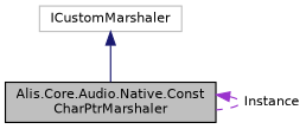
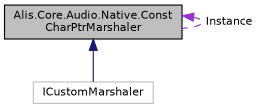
  digraph {
    node [fontname=Helvetica fontsize=10 shape=record style=filled]
    edge [dir=back fontname=Helvetica fontsize=10 labelfontname=Helvetica labelfontsize=10]
    n1 [color=black fillcolor=grey75 fontcolor=black height=0.2 label="Alis.Core.Audio.Native.Const\lCharPtrMarshaler" width=0.4]
    n2 [color=grey75 fillcolor=white height=0.2 label=ICustomMarshaler width=0.4]
    n1 -> n1 [color=darkorchid3 label=" Instance" style=dashed]
-   n2 -> n1 [color=midnightblue style=solid]
+   n1 -> n2 [color=midnightblue style=solid]
  }
